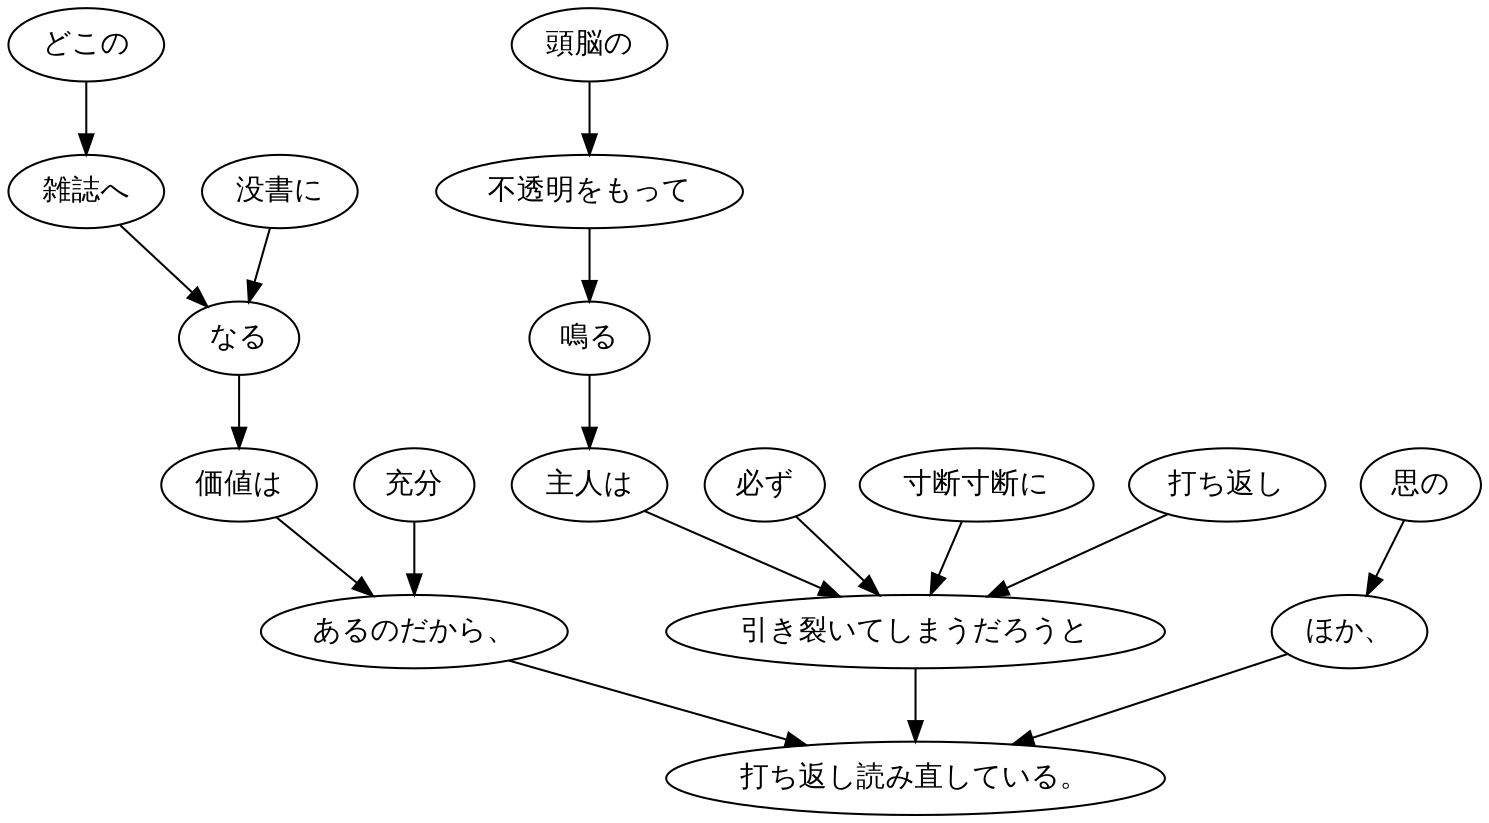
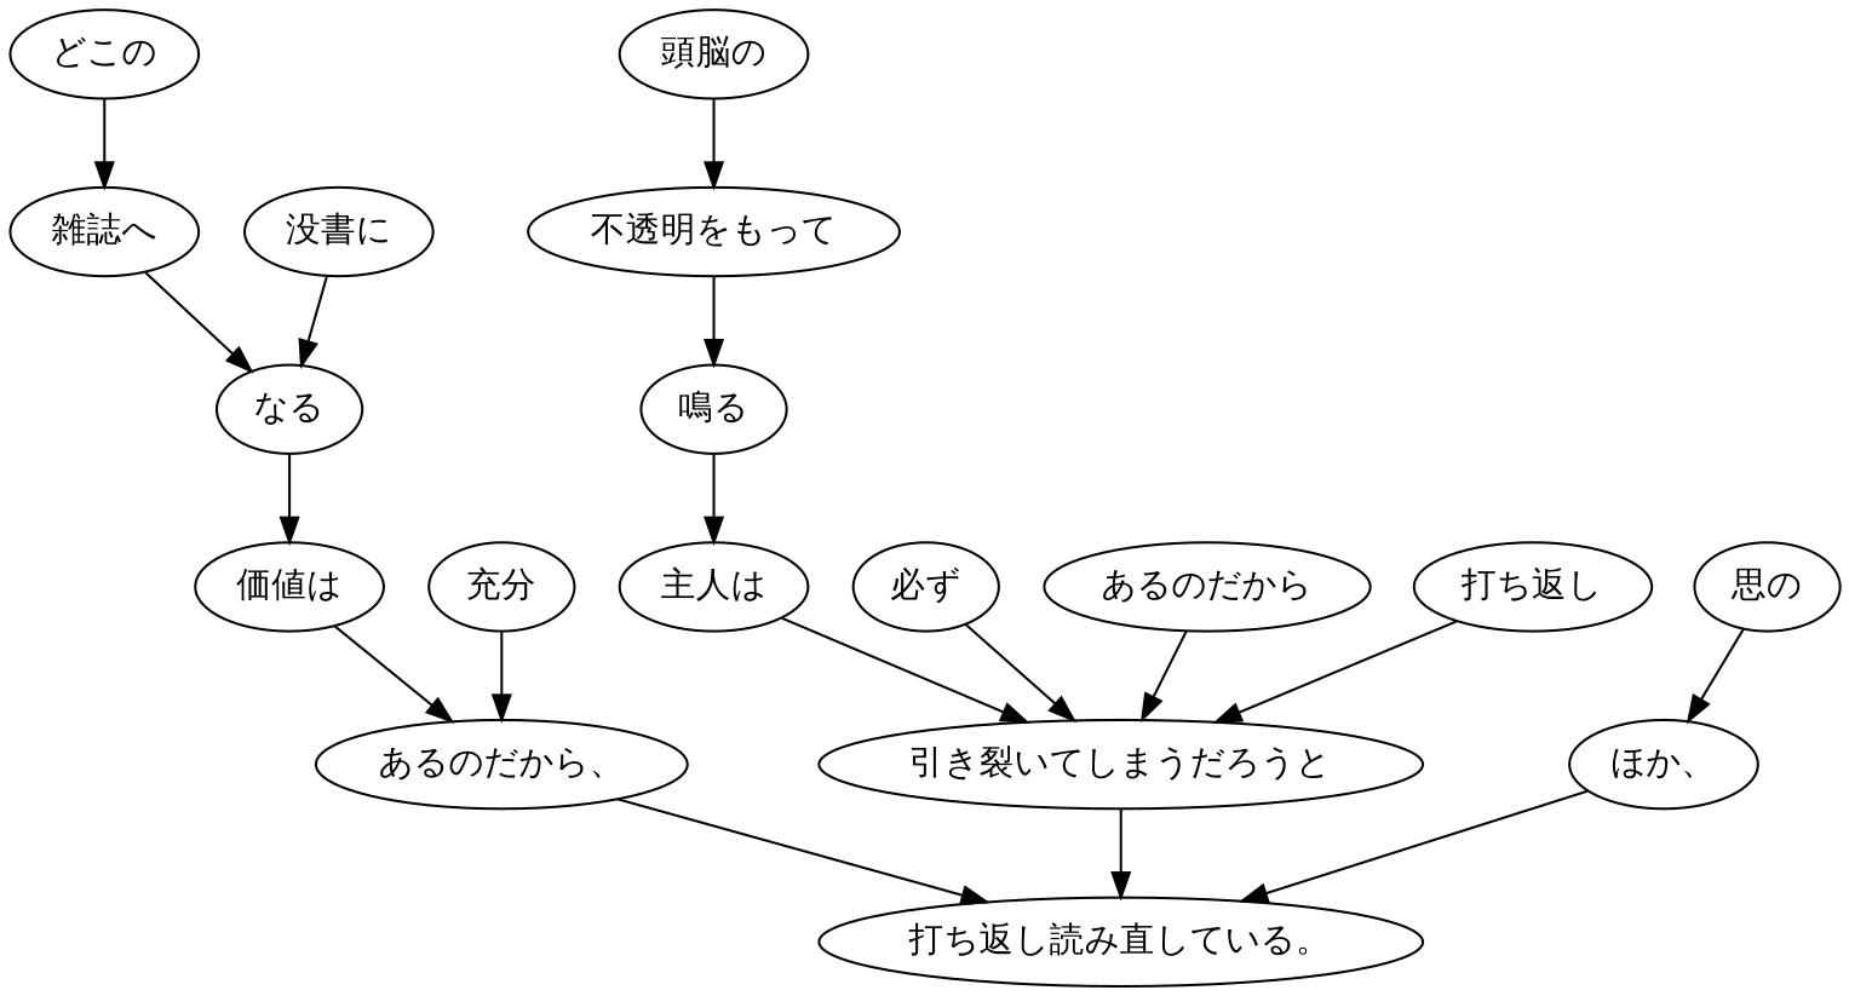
  digraph {
    n1 [label="どこの"]
    n2 [label="雑誌へ"]
    n3 [label="なる"]
    n4 [label="価値は"]
    n5 [label="没書に"]
    n6 [label="あるのだから、"]
    n7 [label="打ち返し読み直している。"]
    n8 [label="充分"]
    n9 [label="頭脳の"]
    n10 [label="不透明をもって"]
    n11 [label="鳴る"]
    n12 [label="主人は"]
    n13 [label="引き裂いてしまうだろうと"]
    n14 [label="必ず"]
-   n15 [label="寸断寸断に"]
+   n15 [label="あるのだから"]
    n16 [label="思の"]
    n17 [label="ほか、"]
    n18 [label="打ち返し"]
    n1 -> n2
    n2 -> n3
    n3 -> n4
    n4 -> n6
    n5 -> n3
    n6 -> n7
    n8 -> n6
    n9 -> n10
    n10 -> n11
    n11 -> n12
    n12 -> n13
    n13 -> n7
    n14 -> n13
    n15 -> n13
    n16 -> n17
    n17 -> n7
    n18 -> n13
  }
